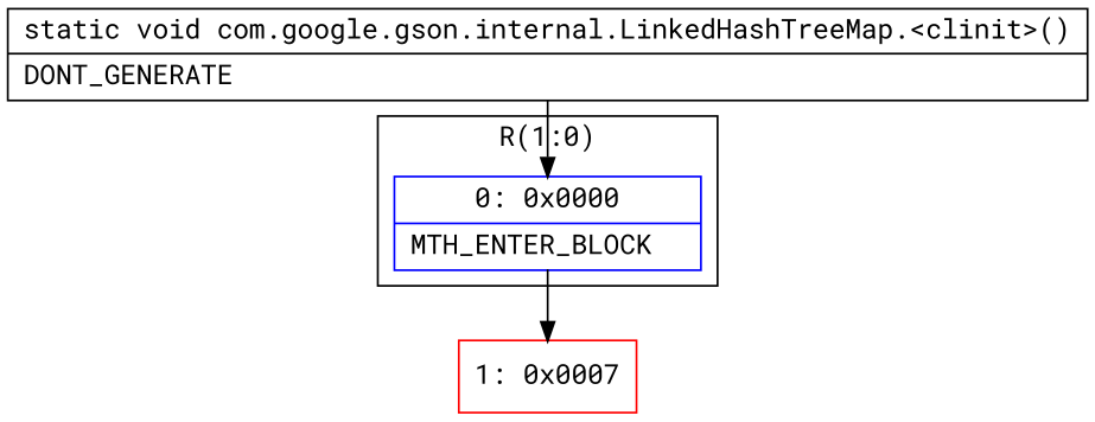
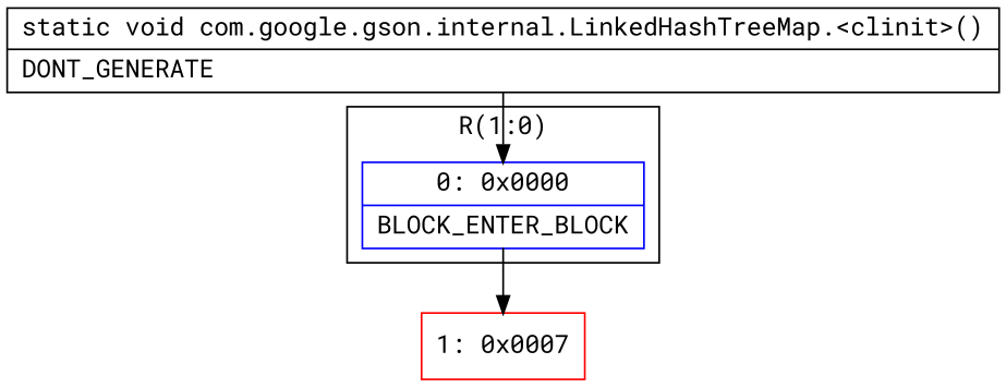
  digraph {
    fontname="Roboto Mono"
    node [shape=record fontname="Roboto Mono"]
    edge [fontname="Roboto Mono"]
-   n1 [color=blue label="{0\:\ 0x0000|MTH_ENTER_BLOCK\l}"]
+   n1 [color=blue label="{0\:\ 0x0000|BLOCK_ENTER_BLOCK\l}"]
    n2 [color=red label="{1\:\ 0x0007}"]
    n3 [label="{static void com.google.gson.internal.LinkedHashTreeMap.\<clinit\>()  | DONT_GENERATE\l}"]
    subgraph cluster_1 {
      label="R(1:0)"
      n1
    }
    n1 -> n2
    n3 -> n1
  }
